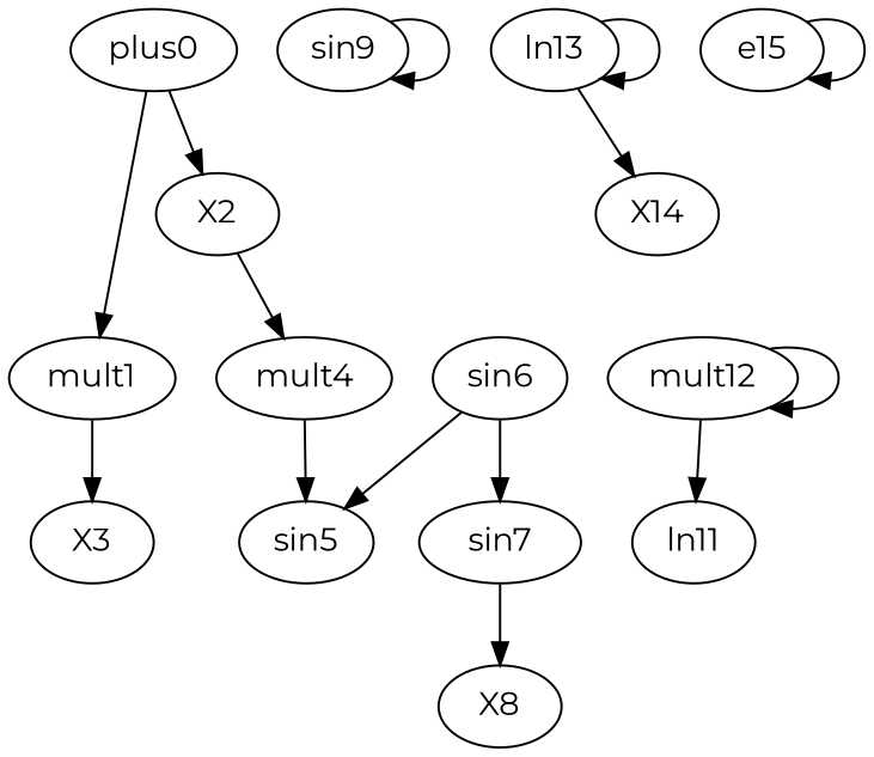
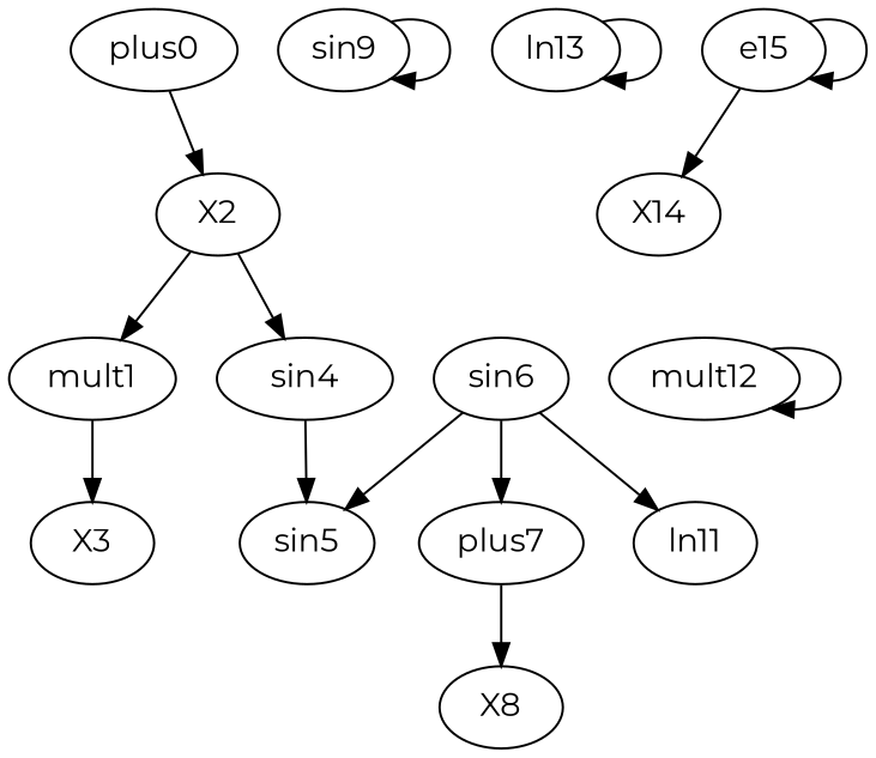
  digraph {
    fontname=Montserrat
    node [fontname=Montserrat]
    edge [fontname=Montserrat]
    plus0
    mult1
    X2
    X3
-   sin4 [label=mult4]
+   sin4
    sin5
    sin6
-   sin7
+   sin7 [label=plus7]
    X8
    sin9
    mult12
    ln11
    ln13
    e15
    X14
-   plus0 -> mult1
+   X2 -> mult1
    plus0 -> X2
    mult1 -> X3
    X2 -> sin4
    sin4 -> sin5
    sin6 -> sin5
    sin6 -> sin7
    sin7 -> X8
    sin9 -> sin9
    mult12 -> mult12
-   mult12 -> ln11
+   sin6 -> ln11
    ln13 -> ln13
    e15 -> e15
-   ln13 -> X14
+   e15 -> X14
  }
